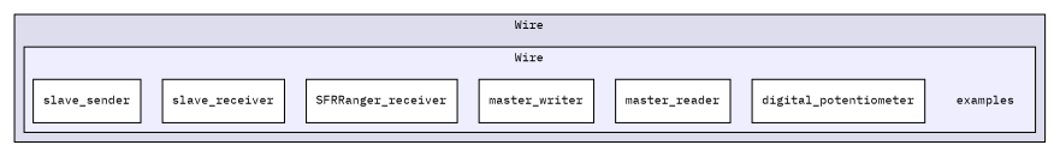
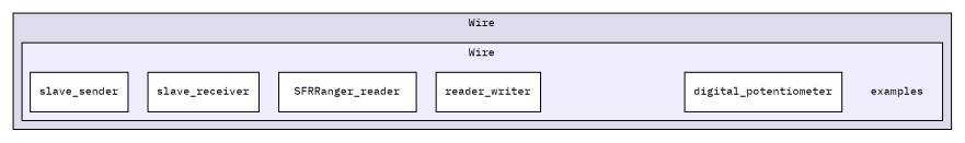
  digraph {
    compound=true
    fontname="IBM Plex Mono"
    node [fontname="IBM Plex Mono" fontsize=10 shape=box color=black fillcolor=white style=filled]
    n1 [label=examples shape=plaintext color="" fillcolor="" style=""]
    n2 [label=digital_potentiometer]
-   n3 [label=master_reader]
-   n4 [label=master_writer]
-   n5 [label=SFRRanger_receiver]
+   n4 [label=reader_writer]
+   n5 [label=SFRRanger_reader]
    n6 [label=slave_receiver]
    n7 [label=slave_sender]
    subgraph cluster_1 {
      bgcolor="#ddddee"
      fontsize=10
      label=Wire
      pencolor=black
      subgraph cluster_2 {
        bgcolor="#eeeeff"
        fontsize=10
        pencolor=black
        n1
        n2
-       n3
        n4
        n5
        n6
        n7
      }
    }
  }
